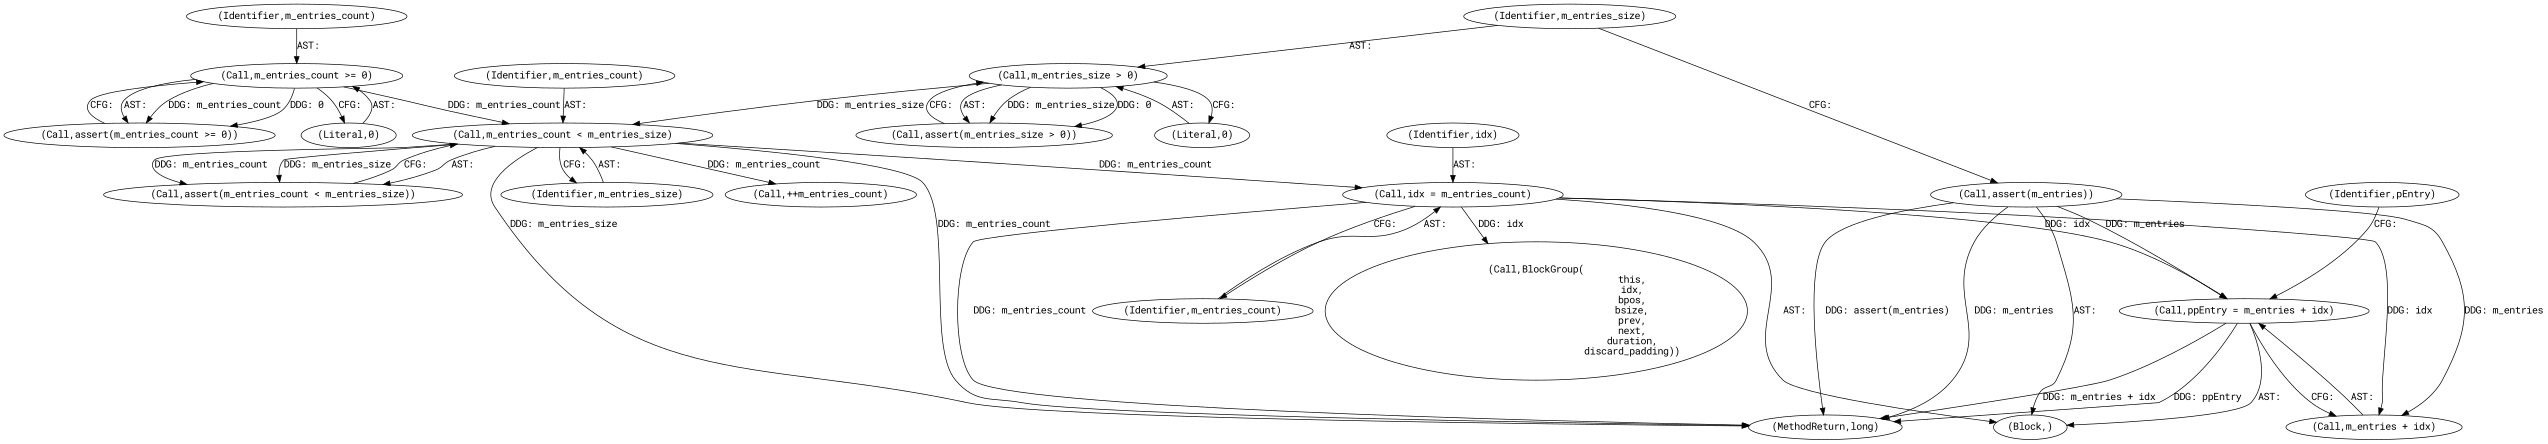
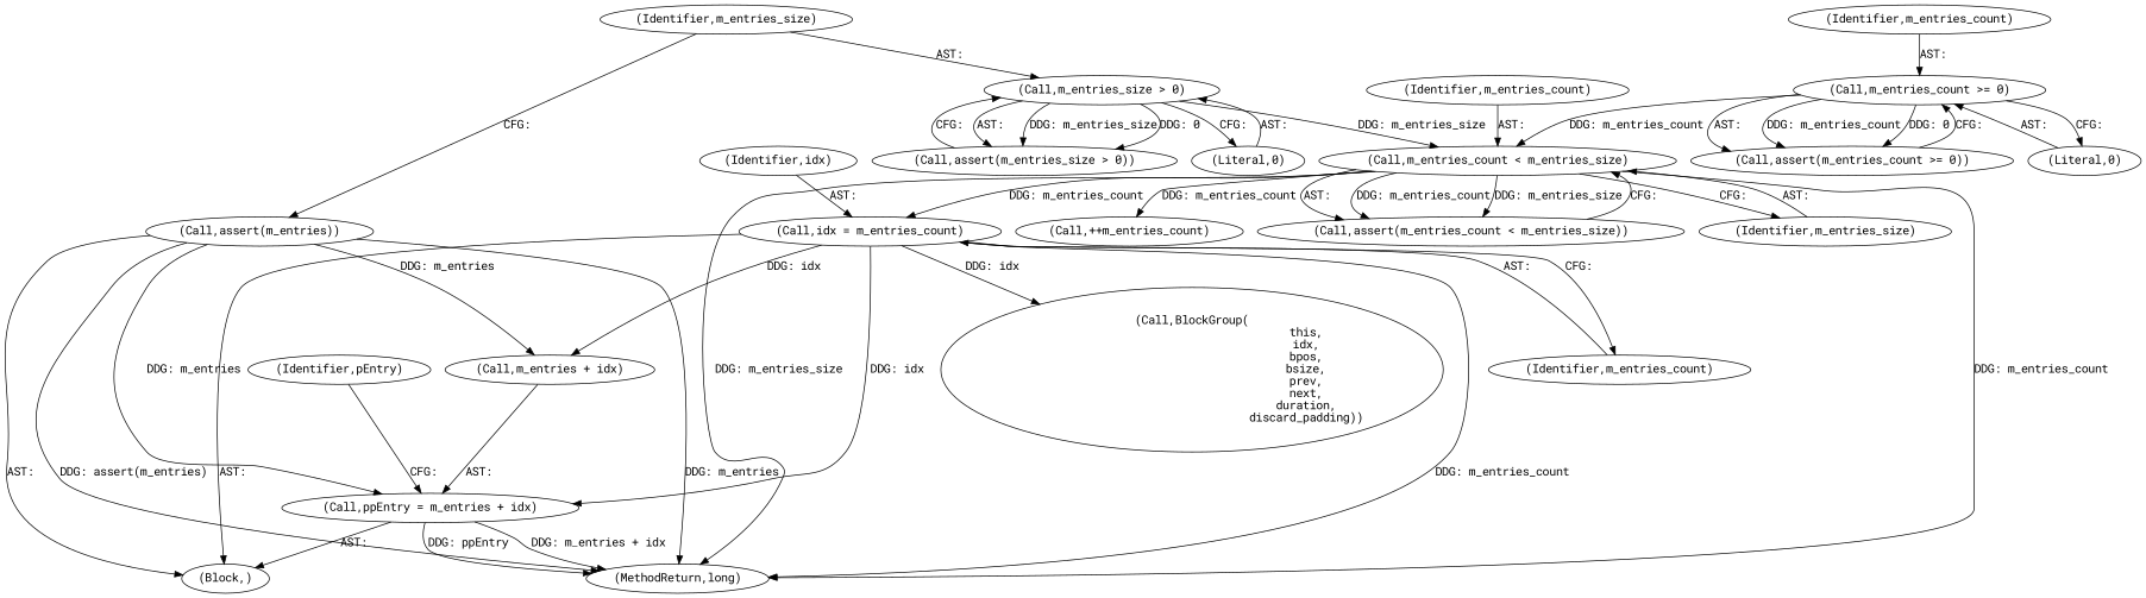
  digraph {
    fontname="Roboto Mono"
    node [fontname="Roboto Mono"]
    edge [fontname="Roboto Mono"]
    n1 [label="(Call,ppEntry = m_entries + idx)"]
    n2 [label="(Call,m_entries + idx)"]
    n3 [label="(MethodReturn,long)"]
    n4 [label="(Block,)"]
    n5 [label="(Call,assert(m_entries))"]
    n6 [label="(Call,idx = m_entries_count)"]
    n7 [label="(Identifier,m_entries_count)"]
    n8 [label="(Call,BlockGroup(\n                                  this,\n                                  idx,\n                                  bpos,\n                                  bsize,\n                                  prev,\n                                  next,\n                                  duration,\n                                  discard_padding))"]
    n9 [label="(Call,m_entries_count < m_entries_size)"]
    n10 [label="(Call,++m_entries_count)"]
    n11 [label="(Call,assert(m_entries_count < m_entries_size))"]
    n12 [label="(Identifier,m_entries_size)"]
    n13 [label="(Call,m_entries_count >= 0)"]
    n14 [label="(Literal,0)"]
    n15 [label="(Call,assert(m_entries_count >= 0))"]
    n16 [label="(Call,m_entries_size > 0)"]
    n17 [label="(Literal,0)"]
    n18 [label="(Call,assert(m_entries_size > 0))"]
    n19 [label="(Identifier,m_entries_count)"]
    n20 [label="(Identifier,m_entries_count)"]
    n21 [label="(Identifier,idx)"]
    n22 [label="(Identifier,m_entries_size)"]
    n23 [label="(Identifier,pEntry)"]
-   n1 -> n2 [label="CFG: "]
    n1 -> n3 [label="DDG: m_entries + idx"]
    n1 -> n3 [label="DDG: ppEntry"]
    n1 -> n4 [label="AST: "]
    n2 -> n1 [label="AST: "]
    n5 -> n1 [label="DDG: m_entries"]
    n5 -> n2 [label="DDG: m_entries"]
    n5 -> n3 [label="DDG: m_entries"]
    n5 -> n3 [label="DDG: assert(m_entries)"]
    n5 -> n4 [label="AST: "]
    n6 -> n1 [label="DDG: idx"]
    n6 -> n2 [label="DDG: idx"]
    n6 -> n3 [label="DDG: m_entries_count"]
    n6 -> n4 [label="AST: "]
    n6 -> n7 [label="CFG: "]
    n6 -> n8 [label="DDG: idx"]
    n7 -> n6 [label="AST: "]
    n9 -> n3 [label="DDG: m_entries_count"]
    n9 -> n3 [label="DDG: m_entries_size"]
    n9 -> n6 [label="DDG: m_entries_count"]
    n9 -> n10 [label="DDG: m_entries_count"]
    n9 -> n11 [label="AST: "]
    n9 -> n11 [label="DDG: m_entries_count"]
    n9 -> n11 [label="DDG: m_entries_size"]
    n9 -> n12 [label="CFG: "]
    n11 -> n9 [label="CFG: "]
    n12 -> n9 [label="AST: "]
    n13 -> n9 [label="DDG: m_entries_count"]
    n13 -> n14 [label="CFG: "]
    n13 -> n15 [label="AST: "]
    n13 -> n15 [label="DDG: m_entries_count"]
    n13 -> n15 [label="DDG: 0"]
    n14 -> n13 [label="AST: "]
    n15 -> n13 [label="CFG: "]
    n16 -> n9 [label="DDG: m_entries_size"]
    n16 -> n17 [label="CFG: "]
    n16 -> n18 [label="AST: "]
    n16 -> n18 [label="DDG: m_entries_size"]
    n16 -> n18 [label="DDG: 0"]
    n17 -> n16 [label="AST: "]
    n18 -> n16 [label="CFG: "]
    n19 -> n9 [label="AST: "]
    n20 -> n13 [label="AST: "]
    n21 -> n6 [label="AST: "]
    n22 -> n5 [label="CFG: "]
    n22 -> n16 [label="AST: "]
    n23 -> n1 [label="CFG: "]
  }
